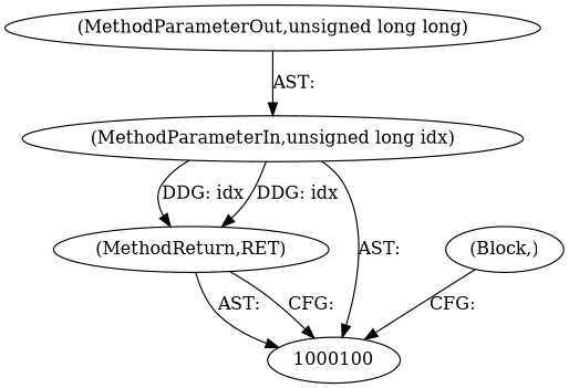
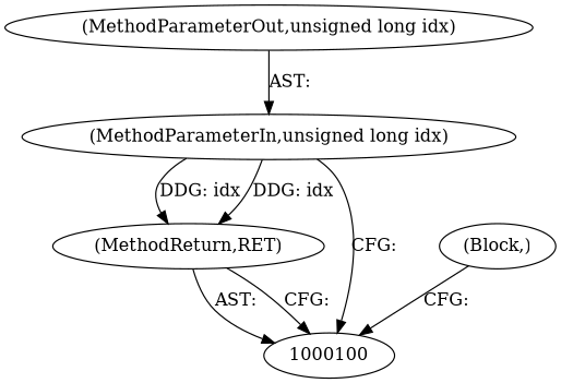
  digraph {
    n1 [label="(MethodReturn,RET)"]
    1000100
    n3 [label="(MethodParameterIn,unsigned long idx)"]
-   n4 [label="(MethodParameterOut,unsigned long long)"]
+   n4 [label="(MethodParameterOut,unsigned long idx)"]
    n5 [label="(Block,)"]
    n1 -> 1000100 [label="AST: "]
    n1 -> 1000100 [label="CFG: "]
    n3 -> n1 [label="DDG: idx"]
    n3 -> n1 [label="DDG: idx"]
-   n3 -> 1000100 [label="AST: "]
+   n3 -> 1000100 [label="CFG: "]
    n4 -> n3 [label="AST: "]
    n5 -> 1000100 [label="CFG: "]
  }
